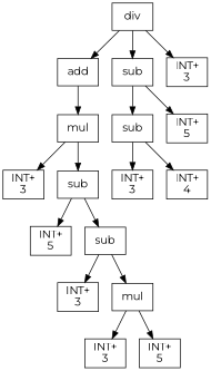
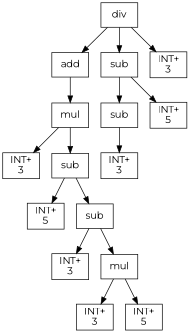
  digraph {
    fontname=Montserrat
    node [fontname=Montserrat shape=box]
    edge [fontname=Montserrat]
    n1 [label=add]
    n2 [label=mul]
    n3 [label=div]
    n4 [label=sub]
    n5 [label="INT+\n3"]
    n6 [label="INT+\n3"]
    n7 [label=sub]
    n8 [label=sub]
    n9 [label="INT+\n5"]
    n10 [label="INT+\n3"]
-   n11 [label="INT+\n4"]
    n12 [label="INT+\n5"]
    n13 [label=sub]
    n14 [label="INT+\n3"]
    n15 [label=mul]
    n16 [label="INT+\n3"]
    n17 [label="INT+\n5"]
    n1 -> n2
    n2 -> n6
    n2 -> n7
    n3 -> n1
    n3 -> n4
    n3 -> n5
    n4 -> n8
    n4 -> n9
    n7 -> n12
    n7 -> n13
    n8 -> n10
-   n8 -> n11
    n13 -> n14
    n13 -> n15
    n15 -> n16
    n15 -> n17
  }
